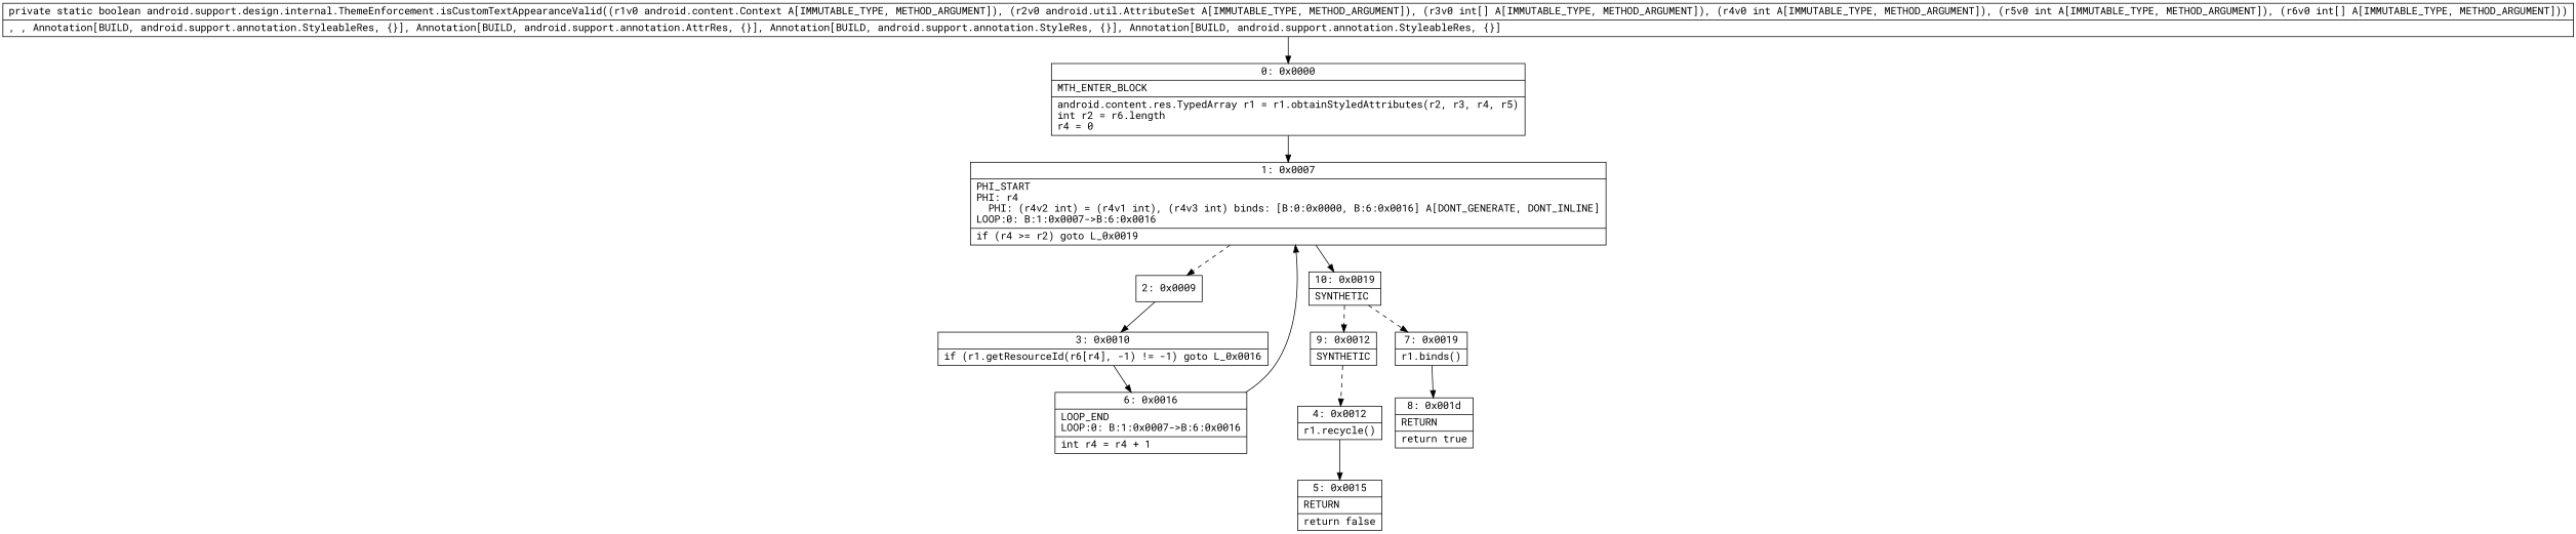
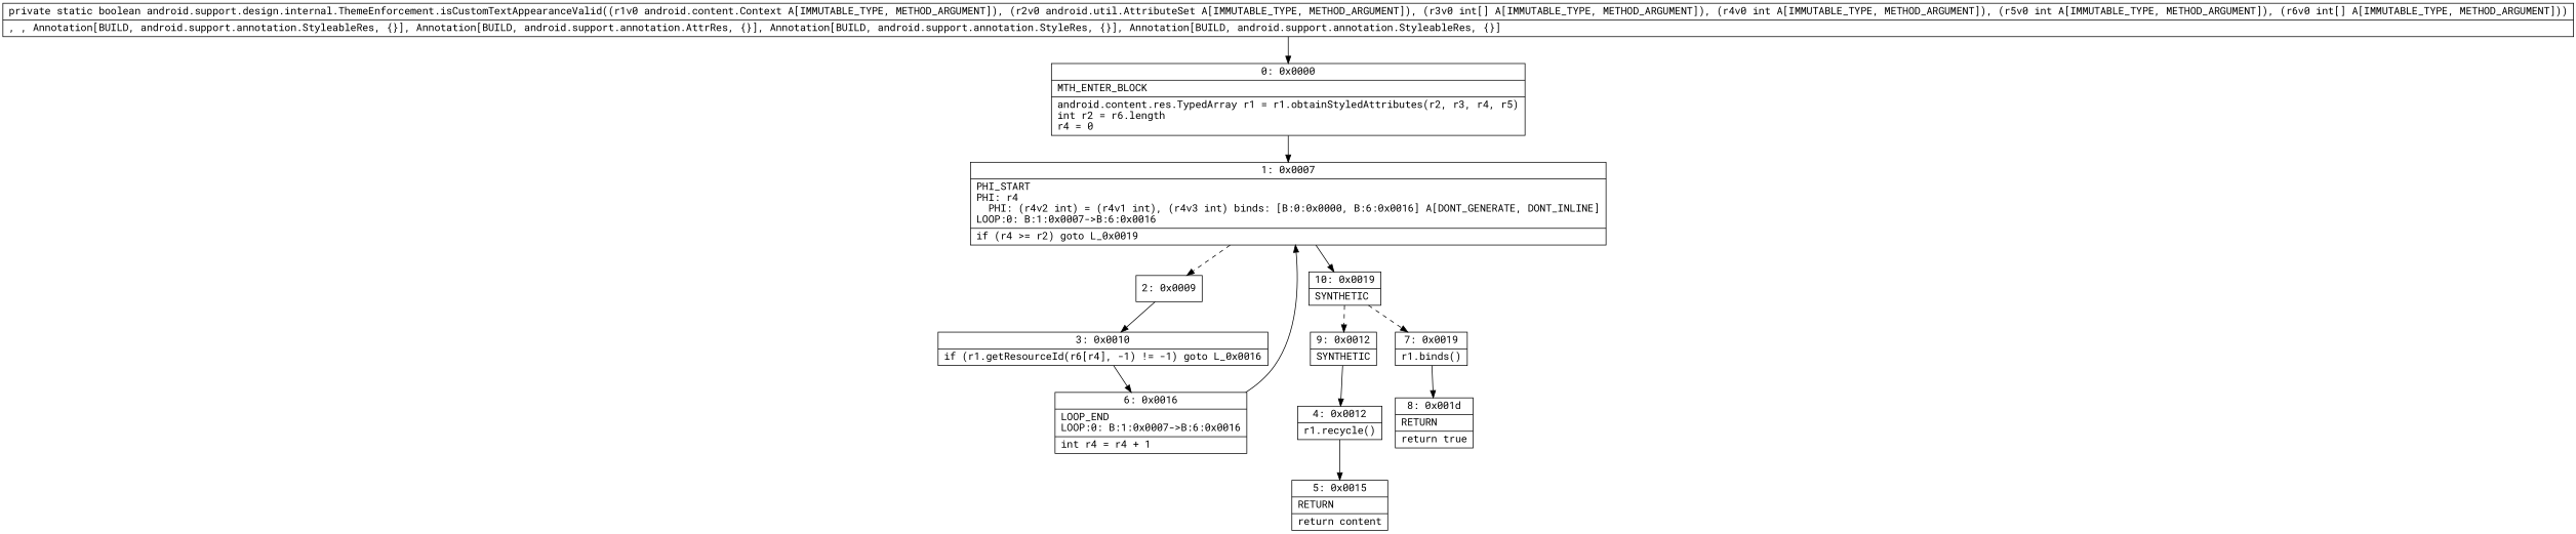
  digraph {
    fontname="Roboto Mono"
    node [fontname="Roboto Mono" shape=record]
    edge [fontname="Roboto Mono"]
    n1 [label="{0\:\ 0x0000|MTH_ENTER_BLOCK\l|android.content.res.TypedArray r1 = r1.obtainStyledAttributes(r2, r3, r4, r5)\lint r2 = r6.length\lr4 = 0\l}"]
    n2 [label="{1\:\ 0x0007|PHI_START\lPHI: r4 \l  PHI: (r4v2 int) = (r4v1 int), (r4v3 int) binds: [B:0:0x0000, B:6:0x0016] A[DONT_GENERATE, DONT_INLINE]\lLOOP:0: B:1:0x0007\-\>B:6:0x0016\l|if (r4 \>= r2) goto L_0x0019\l}"]
    n3 [label="{2\:\ 0x0009}"]
    n4 [label="{10\:\ 0x0019|SYNTHETIC\l}"]
    n5 [label="{3\:\ 0x0010|if (r1.getResourceId(r6[r4], \-1) != \-1) goto L_0x0016\l}"]
    n6 [label="{9\:\ 0x0012|SYNTHETIC\l}"]
    n7 [label="{7\:\ 0x0019|r1.binds()\l}"]
    n8 [label="{6\:\ 0x0016|LOOP_END\lLOOP:0: B:1:0x0007\-\>B:6:0x0016\l|int r4 = r4 + 1\l}"]
    n9 [label="{4\:\ 0x0012|r1.recycle()\l}"]
-   n10 [label="{5\:\ 0x0015|RETURN\l|return false\l}"]
+   n10 [label="{5\:\ 0x0015|RETURN\l|return content\l}"]
    n11 [label="{8\:\ 0x001d|RETURN\l|return true\l}"]
    n12 [label="{private static boolean android.support.design.internal.ThemeEnforcement.isCustomTextAppearanceValid((r1v0 android.content.Context A[IMMUTABLE_TYPE, METHOD_ARGUMENT]), (r2v0 android.util.AttributeSet A[IMMUTABLE_TYPE, METHOD_ARGUMENT]), (r3v0 int[] A[IMMUTABLE_TYPE, METHOD_ARGUMENT]), (r4v0 int A[IMMUTABLE_TYPE, METHOD_ARGUMENT]), (r5v0 int A[IMMUTABLE_TYPE, METHOD_ARGUMENT]), (r6v0 int[] A[IMMUTABLE_TYPE, METHOD_ARGUMENT]))  | , , Annotation[BUILD, android.support.annotation.StyleableRes, \{\}], Annotation[BUILD, android.support.annotation.AttrRes, \{\}], Annotation[BUILD, android.support.annotation.StyleRes, \{\}], Annotation[BUILD, android.support.annotation.StyleableRes, \{\}]\l}"]
    n1 -> n2
    n2 -> n3 [style=dashed]
    n2 -> n4
    n3 -> n5
    n4 -> n6 [style=dashed]
    n4 -> n7 [style=dashed]
    n5 -> n8
-   n6 -> n9 [style=dashed]
+   n6 -> n9
    n7 -> n11
    n8 -> n2
    n9 -> n10
    n12 -> n1
  }
